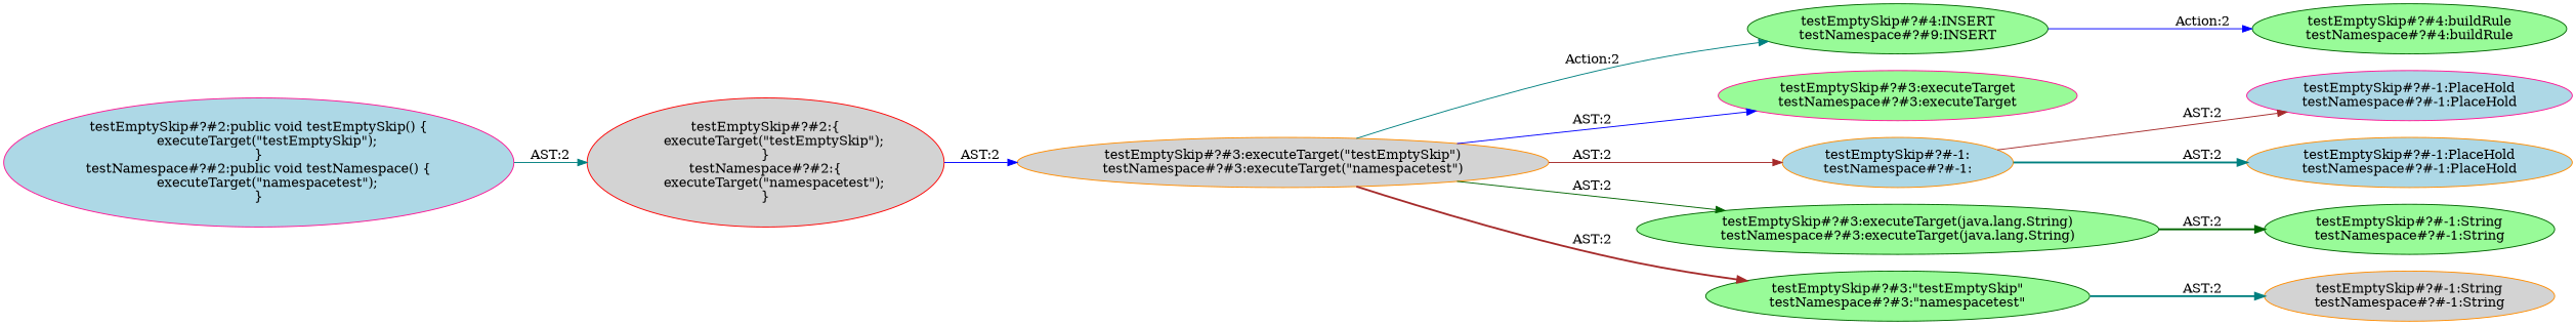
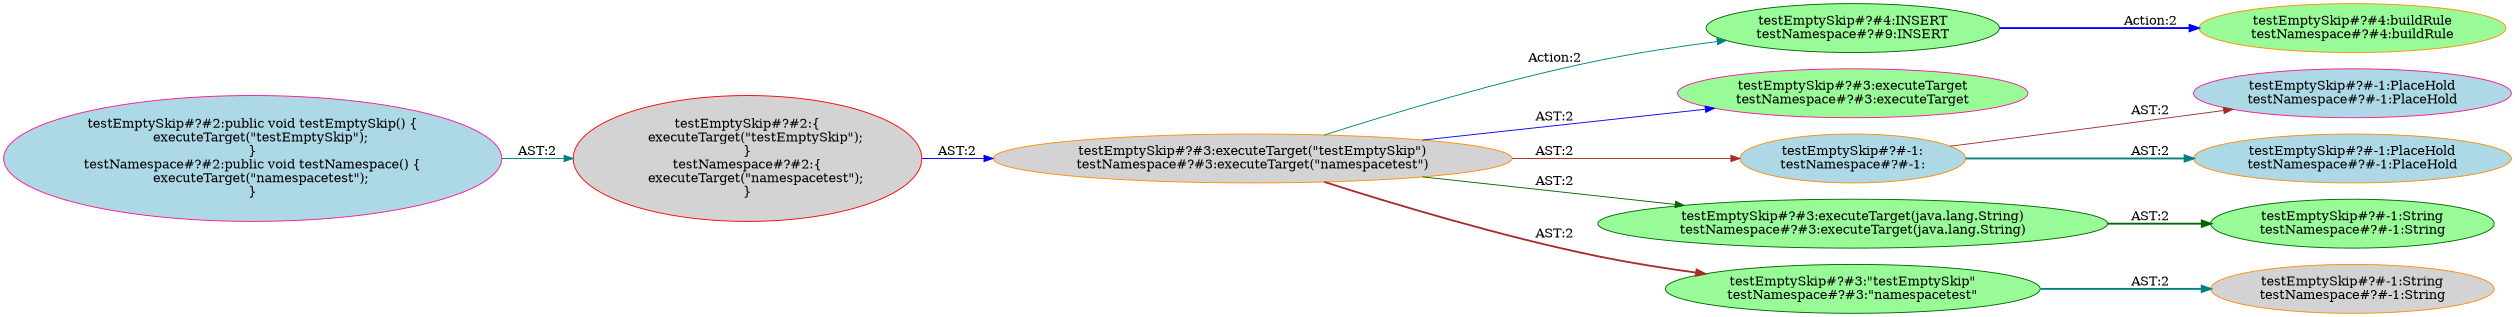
  digraph {
    rankdir=LR
    node [color=darkgreen fillcolor=palegreen shape=ellipse style=filled]
    edge [color=teal style=solid]
    n1 [label="testEmptySkip#?#4:INSERT\ntestNamespace#?#9:INSERT"]
-   n2 [label="testEmptySkip#?#4:buildRule\ntestNamespace#?#4:buildRule"]
+   n2 [color=darkorange label="testEmptySkip#?#4:buildRule\ntestNamespace#?#4:buildRule"]
    n3 [color=darkorange fillcolor=lightgrey label="testEmptySkip#?#3:executeTarget(\"testEmptySkip\")\ntestNamespace#?#3:executeTarget(\"namespacetest\")"]
    n4 [color=deeppink label="testEmptySkip#?#3:executeTarget\ntestNamespace#?#3:executeTarget"]
    n5 [color=darkorange fillcolor=lightblue label="testEmptySkip#?#-1:\ntestNamespace#?#-1:"]
    n6 [label="testEmptySkip#?#3:executeTarget(java.lang.String)\ntestNamespace#?#3:executeTarget(java.lang.String)"]
    n7 [label="testEmptySkip#?#3:\"testEmptySkip\"\ntestNamespace#?#3:\"namespacetest\""]
    n8 [color=deeppink fillcolor=lightblue label="testEmptySkip#?#-1:PlaceHold\ntestNamespace#?#-1:PlaceHold"]
    n9 [color=darkorange fillcolor=lightblue label="testEmptySkip#?#-1:PlaceHold\ntestNamespace#?#-1:PlaceHold"]
    n10 [label="testEmptySkip#?#-1:String\ntestNamespace#?#-1:String"]
    n11 [color=darkorange fillcolor=lightgrey label="testEmptySkip#?#-1:String\ntestNamespace#?#-1:String"]
    n12 [color=red fillcolor=lightgrey label="testEmptySkip#?#2:\{\n    executeTarget(\"testEmptySkip\");\n\}\ntestNamespace#?#2:\{\n    executeTarget(\"namespacetest\");\n\}"]
    n13 [color=deeppink fillcolor=lightblue label="testEmptySkip#?#2:public void testEmptySkip() \{\n    executeTarget(\"testEmptySkip\");\n\}\ntestNamespace#?#2:public void testNamespace() \{\n    executeTarget(\"namespacetest\");\n\}"]
-   n1 -> n2 [color=blue label="Action:2"]
+   n1 -> n2 [color=blue label="Action:2" style=bold]
    n3 -> n1 [label="Action:2"]
    n3 -> n4 [color=blue label="AST:2"]
    n3 -> n5 [color=brown label="AST:2"]
    n3 -> n6 [color=darkgreen label="AST:2"]
    n3 -> n7 [color=brown label="AST:2" style=bold]
    n5 -> n8 [color=brown label="AST:2"]
    n5 -> n9 [label="AST:2" style=bold]
    n6 -> n10 [color=darkgreen label="AST:2" style=bold]
    n7 -> n11 [label="AST:2" style=bold]
    n12 -> n3 [color=blue label="AST:2"]
    n13 -> n12 [label="AST:2"]
  }
